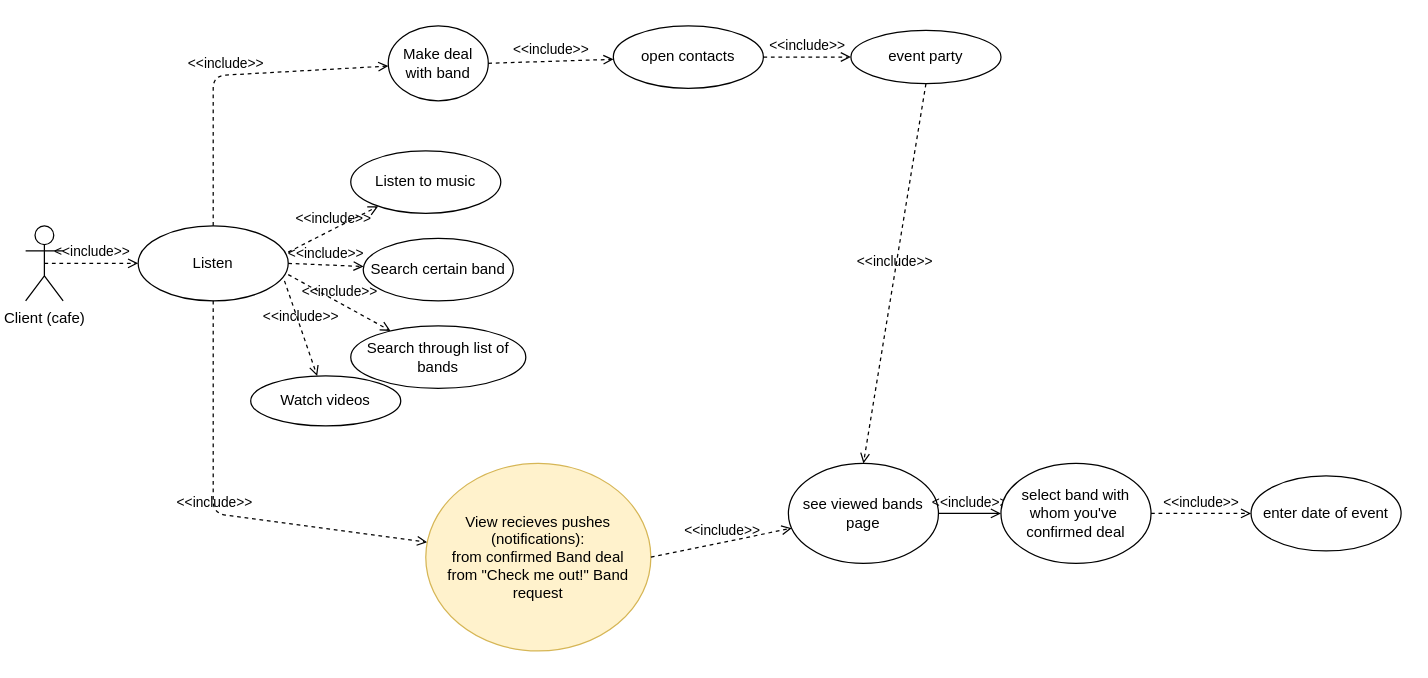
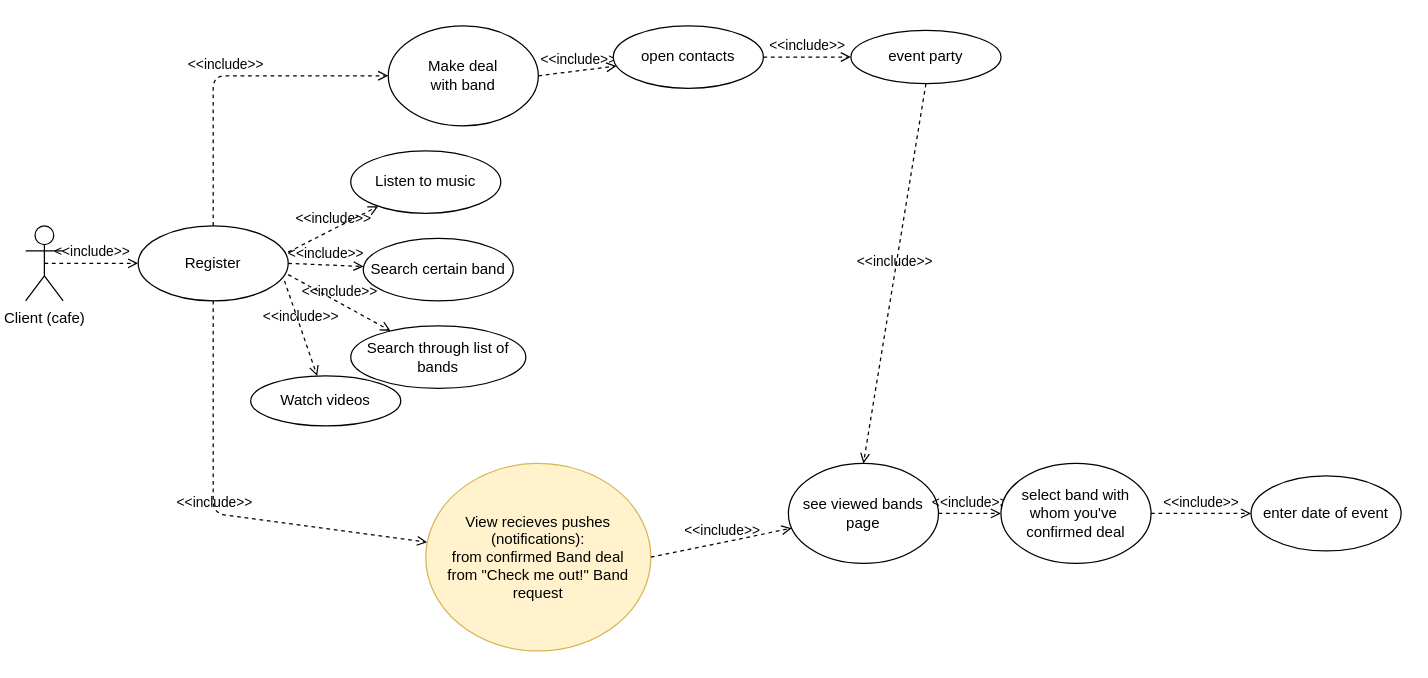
  <mxCell id="0" />
  <mxCell id="1" parent="0" />
  <mxCell id="2" value="Client (cafe)" style="shape=umlActor;verticalLabelPosition=bottom;verticalAlign=top;html=1;outlineConnect=0;" parent="1" vertex="1"><mxGeometry x="20" y="180" width="30" height="60" as="geometry" /></mxCell>
  <mxCell id="3" value="&amp;lt;&amp;lt;include&amp;gt;&amp;gt;" style="edgeStyle=none;html=1;endArrow=open;verticalAlign=bottom;dashed=1;labelBackgroundColor=none;exitX=0.5;exitY=0.5;exitDx=0;exitDy=0;exitPerimeter=0;" parent="1" source="2" target="4" edge="1"><mxGeometry width="160" relative="1" as="geometry"><mxPoint x="280" y="290" as="sourcePoint" /><mxPoint x="90" y="210" as="targetPoint" /></mxGeometry></mxCell>
- <mxCell id="4" value="Listen" style="ellipse;whiteSpace=wrap;html=1;" parent="1" vertex="1"><mxGeometry x="110" y="180" width="120" height="60" as="geometry" /></mxCell>
+ <mxCell id="4" value="Register" style="ellipse;whiteSpace=wrap;html=1;" parent="1" vertex="1"><mxGeometry x="110" y="180" width="120" height="60" as="geometry" /></mxCell>
  <mxCell id="5" value="&amp;lt;&amp;lt;include&amp;gt;&amp;gt;" style="edgeStyle=none;html=1;endArrow=open;verticalAlign=bottom;dashed=1;labelBackgroundColor=none;exitX=1;exitY=0.35;exitDx=0;exitDy=0;exitPerimeter=0;" parent="1" source="4" target="6" edge="1"><mxGeometry width="160" relative="1" as="geometry"><mxPoint x="280" y="290" as="sourcePoint" /><mxPoint x="270" y="170" as="targetPoint" /></mxGeometry></mxCell>
  <mxCell id="6" value="Listen to music" style="ellipse;whiteSpace=wrap;html=1;" parent="1" vertex="1"><mxGeometry x="280" y="120" width="120" height="50" as="geometry" /></mxCell>
  <mxCell id="7" value="&amp;lt;&amp;lt;include&amp;gt;&amp;gt;" style="edgeStyle=none;html=1;endArrow=open;verticalAlign=bottom;dashed=1;labelBackgroundColor=none;exitX=1;exitY=0.5;exitDx=0;exitDy=0;" parent="1" source="4" target="8" edge="1"><mxGeometry width="160" relative="1" as="geometry"><mxPoint x="280" y="290" as="sourcePoint" /><mxPoint x="440" y="290" as="targetPoint" /></mxGeometry></mxCell>
  <mxCell id="8" value="Search certain band" style="ellipse;whiteSpace=wrap;html=1;" parent="1" vertex="1"><mxGeometry x="290" y="190" width="120" height="50" as="geometry" /></mxCell>
  <mxCell id="9" value="&amp;lt;&amp;lt;include&amp;gt;&amp;gt;" style="edgeStyle=none;html=1;endArrow=open;verticalAlign=bottom;dashed=1;labelBackgroundColor=none;exitX=0.975;exitY=0.733;exitDx=0;exitDy=0;exitPerimeter=0;" parent="1" source="4" target="10" edge="1"><mxGeometry width="160" relative="1" as="geometry"><mxPoint x="280" y="290" as="sourcePoint" /><mxPoint x="440" y="290" as="targetPoint" /></mxGeometry></mxCell>
  <mxCell id="10" value="Watch videos" style="ellipse;whiteSpace=wrap;html=1;" parent="1" vertex="1"><mxGeometry x="200" y="300" width="120" height="40" as="geometry" /></mxCell>
  <mxCell id="11" value="&amp;lt;&amp;lt;include&amp;gt;&amp;gt;" style="edgeStyle=none;html=1;endArrow=open;verticalAlign=bottom;dashed=1;labelBackgroundColor=none;exitX=1;exitY=0.65;exitDx=0;exitDy=0;exitPerimeter=0;" parent="1" source="4" target="12" edge="1"><mxGeometry width="160" relative="1" as="geometry"><mxPoint x="340" y="280" as="sourcePoint" /><mxPoint x="500" y="280" as="targetPoint" /></mxGeometry></mxCell>
  <mxCell id="12" value="Search through list of bands" style="ellipse;whiteSpace=wrap;html=1;" parent="1" vertex="1"><mxGeometry x="280" y="260" width="140" height="50" as="geometry" /></mxCell>
  <mxCell id="13" value="&amp;lt;&amp;lt;include&amp;gt;&amp;gt;" style="edgeStyle=none;html=1;endArrow=open;verticalAlign=bottom;dashed=1;labelBackgroundColor=none;exitX=0.5;exitY=0;exitDx=0;exitDy=0;" parent="1" source="4" target="14" edge="1"><mxGeometry width="160" relative="1" as="geometry"><mxPoint x="280" y="280" as="sourcePoint" /><mxPoint x="370" y="60" as="targetPoint" /><Array as="points"><mxPoint x="170" y="60" /></Array></mxGeometry></mxCell>
- <mxCell id="14" value="Make deal&lt;br&gt;with band" style="ellipse;whiteSpace=wrap;html=1;" parent="1" vertex="1"><mxGeometry x="310" y="20" width="80" height="60" as="geometry" /></mxCell>
+ <mxCell id="14" value="Make deal&lt;br&gt;with band" style="ellipse;whiteSpace=wrap;html=1;" parent="1" vertex="1"><mxGeometry x="310" y="20" width="120" height="80" as="geometry" /></mxCell>
  <mxCell id="15" value="&amp;lt;&amp;lt;include&amp;gt;&amp;gt;" style="edgeStyle=none;html=1;endArrow=open;verticalAlign=bottom;dashed=1;labelBackgroundColor=none;exitX=1;exitY=0.5;exitDx=0;exitDy=0;" parent="1" source="14" target="16" edge="1"><mxGeometry width="160" relative="1" as="geometry"><mxPoint x="280" y="270" as="sourcePoint" /><mxPoint x="440" y="270" as="targetPoint" /></mxGeometry></mxCell>
  <mxCell id="16" value="open contacts" style="ellipse;whiteSpace=wrap;html=1;" parent="1" vertex="1"><mxGeometry x="490" y="20" width="120" height="50" as="geometry" /></mxCell>
  <mxCell id="17" value="&amp;lt;&amp;lt;include&amp;gt;&amp;gt;" style="edgeStyle=none;html=1;endArrow=open;verticalAlign=bottom;dashed=1;labelBackgroundColor=none;exitX=1;exitY=0.5;exitDx=0;exitDy=0;" parent="1" source="16" target="18" edge="1"><mxGeometry width="160" relative="1" as="geometry"><mxPoint x="280" y="270" as="sourcePoint" /><mxPoint x="440" y="270" as="targetPoint" /></mxGeometry></mxCell>
  <mxCell id="18" value="event party" style="ellipse;whiteSpace=wrap;html=1;" parent="1" vertex="1"><mxGeometry x="680" y="23.75" width="120" height="42.5" as="geometry" /></mxCell>
  <mxCell id="19" value="&amp;lt;&amp;lt;include&amp;gt;&amp;gt;" style="edgeStyle=none;html=1;endArrow=open;verticalAlign=bottom;dashed=1;labelBackgroundColor=none;exitX=0.5;exitY=1;exitDx=0;exitDy=0;" parent="1" source="4" target="20" edge="1"><mxGeometry width="160" relative="1" as="geometry"><mxPoint x="280" y="270" as="sourcePoint" /><mxPoint x="380" y="410" as="targetPoint" /><Array as="points"><mxPoint x="170" y="410" /></Array></mxGeometry></mxCell>
  <mxCell id="20" value="View recieves pushes (notifications):&lt;br&gt;from confirmed Band deal&lt;br&gt;from &quot;Check me out!&quot; Band request" style="ellipse;whiteSpace=wrap;html=1;fillColor=#fff2cc;strokeColor=#d6b656;" parent="1" vertex="1"><mxGeometry x="340" y="370" width="180" height="150" as="geometry" /></mxCell>
  <mxCell id="21" value="&amp;lt;&amp;lt;include&amp;gt;&amp;gt;" style="edgeStyle=none;html=1;endArrow=open;verticalAlign=bottom;dashed=1;labelBackgroundColor=none;exitX=1;exitY=0.5;exitDx=0;exitDy=0;" parent="1" source="20" target="22" edge="1"><mxGeometry width="160" relative="1" as="geometry"><mxPoint x="280" y="270" as="sourcePoint" /><mxPoint x="440" y="270" as="targetPoint" /></mxGeometry></mxCell>
  <mxCell id="22" value="see viewed bands page" style="ellipse;whiteSpace=wrap;html=1;" parent="1" vertex="1"><mxGeometry x="630" y="370" width="120" height="80" as="geometry" /></mxCell>
- <mxCell id="23" value="&amp;lt;&amp;lt;include&amp;gt;&amp;gt;" style="edgeStyle=none;html=1;endArrow=open;verticalAlign=bottom;dashed=0;labelBackgroundColor=none;exitX=1;exitY=0.5;exitDx=0;exitDy=0;" parent="1" source="22" target="24" edge="1"><mxGeometry width="160" relative="1" as="geometry"><mxPoint x="663" y="391" as="sourcePoint" /><mxPoint x="440" y="260" as="targetPoint" /></mxGeometry></mxCell>
+ <mxCell id="23" value="&amp;lt;&amp;lt;include&amp;gt;&amp;gt;" style="edgeStyle=none;html=1;endArrow=open;verticalAlign=bottom;dashed=1;labelBackgroundColor=none;exitX=1;exitY=0.5;exitDx=0;exitDy=0;" parent="1" source="22" target="24" edge="1"><mxGeometry width="160" relative="1" as="geometry"><mxPoint x="663" y="391" as="sourcePoint" /><mxPoint x="440" y="260" as="targetPoint" /></mxGeometry></mxCell>
  <mxCell id="24" value="select band with whom you've&amp;nbsp; confirmed deal" style="ellipse;whiteSpace=wrap;html=1;" parent="1" vertex="1"><mxGeometry x="800" y="370" width="120" height="80" as="geometry" /></mxCell>
  <mxCell id="25" value="&amp;lt;&amp;lt;include&amp;gt;&amp;gt;" style="edgeStyle=none;html=1;endArrow=open;verticalAlign=bottom;dashed=1;labelBackgroundColor=none;exitX=1;exitY=0.5;exitDx=0;exitDy=0;" parent="1" source="24" target="26" edge="1"><mxGeometry width="160" relative="1" as="geometry"><mxPoint x="550" y="290" as="sourcePoint" /><mxPoint x="440" y="240" as="targetPoint" /></mxGeometry></mxCell>
  <mxCell id="26" value="enter date of event" style="ellipse;whiteSpace=wrap;html=1;" parent="1" vertex="1"><mxGeometry x="1000" y="380" width="120" height="60" as="geometry" /></mxCell>
  <mxCell id="27" value="&amp;lt;&amp;lt;include&amp;gt;&amp;gt;" style="edgeStyle=none;html=1;endArrow=open;verticalAlign=bottom;dashed=1;labelBackgroundColor=none;exitX=0.5;exitY=1;exitDx=0;exitDy=0;entryX=0.5;entryY=0;entryDx=0;entryDy=0;" parent="1" source="18" target="22" edge="1"><mxGeometry width="160" relative="1" as="geometry"><mxPoint x="280" y="240" as="sourcePoint" /><mxPoint x="440" y="240" as="targetPoint" /></mxGeometry></mxCell>
